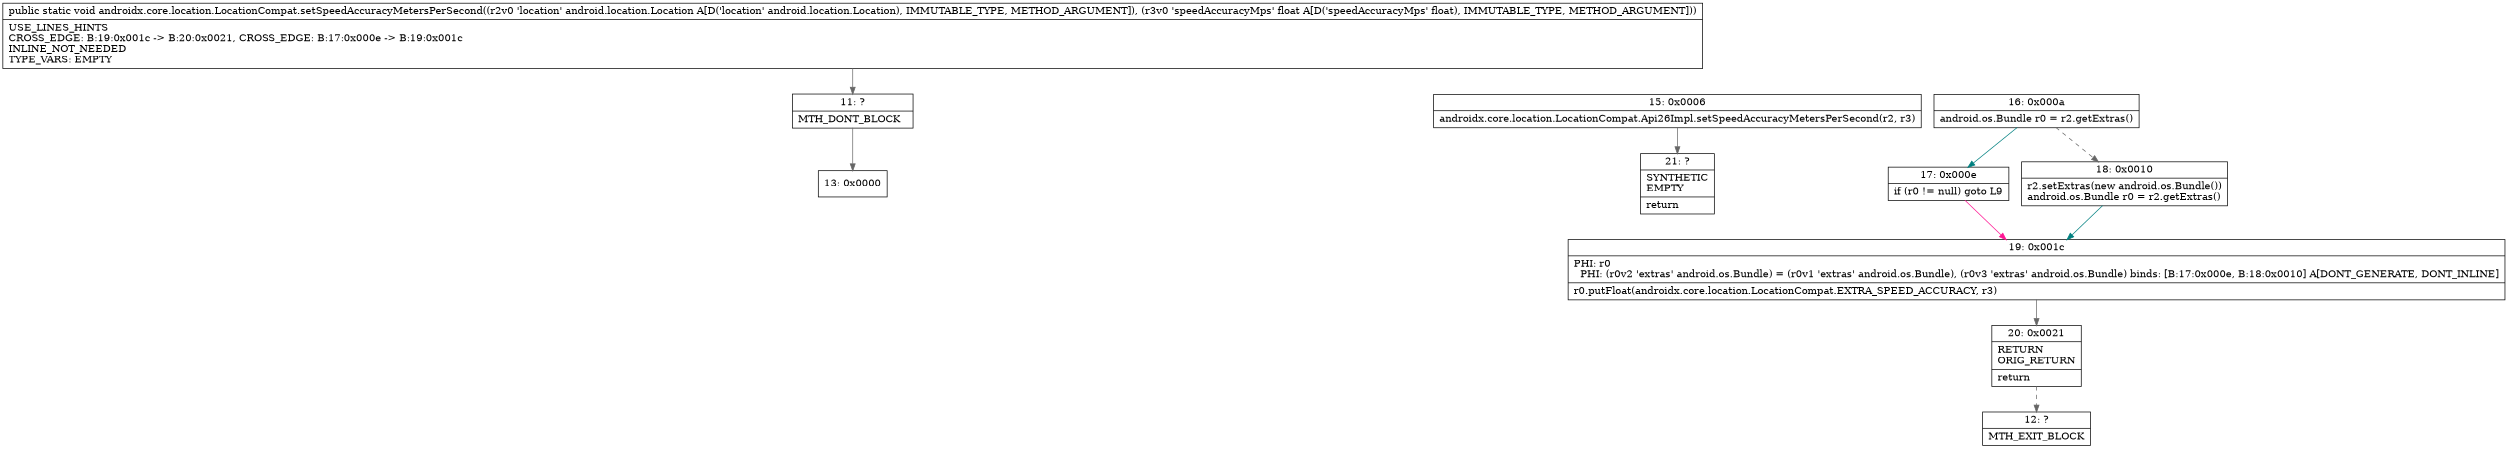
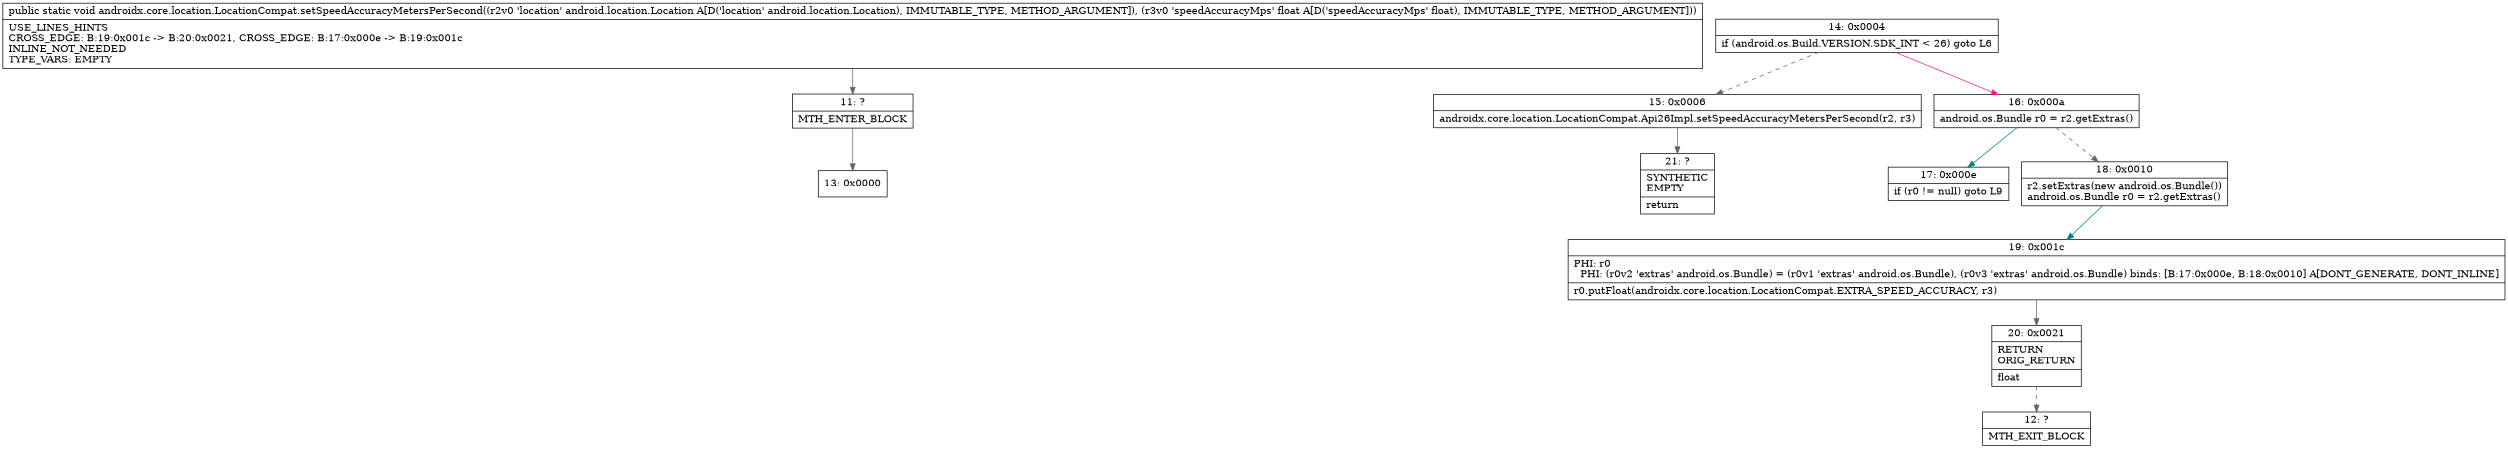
  digraph {
    node [shape=record]
    edge [color=gray40]
-   n1 [label="{11\:\ ?|MTH_DONT_BLOCK\l}"]
+   n1 [label="{11\:\ ?|MTH_ENTER_BLOCK\l}"]
    n2 [label="{13\:\ 0x0000}"]
+   n3 [label="{14\:\ 0x0004|if (android.os.Build.VERSION.SDK_INT \< 26) goto L6\l}"]
    n4 [label="{15\:\ 0x0006|androidx.core.location.LocationCompat.Api26Impl.setSpeedAccuracyMetersPerSecond(r2, r3)\l}"]
    n5 [label="{16\:\ 0x000a|android.os.Bundle r0 = r2.getExtras()\l}"]
    n6 [label="{21\:\ ?|SYNTHETIC\lEMPTY\l|return\l}"]
    n7 [label="{17\:\ 0x000e|if (r0 != null) goto L9\l}"]
    n8 [label="{18\:\ 0x0010|r2.setExtras(new android.os.Bundle())\landroid.os.Bundle r0 = r2.getExtras()\l}"]
    n9 [label="{12\:\ ?|MTH_EXIT_BLOCK\l}"]
    n10 [label="{19\:\ 0x001c|PHI: r0 \l  PHI: (r0v2 'extras' android.os.Bundle) = (r0v1 'extras' android.os.Bundle), (r0v3 'extras' android.os.Bundle) binds: [B:17:0x000e, B:18:0x0010] A[DONT_GENERATE, DONT_INLINE]\l|r0.putFloat(androidx.core.location.LocationCompat.EXTRA_SPEED_ACCURACY, r3)\l}"]
-   n11 [label="{20\:\ 0x0021|RETURN\lORIG_RETURN\l|return\l}"]
+   n11 [label="{20\:\ 0x0021|RETURN\lORIG_RETURN\l|float\l}"]
    n12 [label="{public static void androidx.core.location.LocationCompat.setSpeedAccuracyMetersPerSecond((r2v0 'location' android.location.Location A[D('location' android.location.Location), IMMUTABLE_TYPE, METHOD_ARGUMENT]), (r3v0 'speedAccuracyMps' float A[D('speedAccuracyMps' float), IMMUTABLE_TYPE, METHOD_ARGUMENT]))  | USE_LINES_HINTS\lCROSS_EDGE: B:19:0x001c \-\> B:20:0x0021, CROSS_EDGE: B:17:0x000e \-\> B:19:0x001c\lINLINE_NOT_NEEDED\lTYPE_VARS: EMPTY\l}"]
    n1 -> n2
+   n3 -> n4 [style=dashed]
+   n3 -> n5 [color=deeppink]
    n4 -> n6
    n5 -> n7 [color=teal]
    n5 -> n8 [style=dashed]
-   n7 -> n10 [color=deeppink]
    n8 -> n10 [color=teal]
    n10 -> n11
    n11 -> n9 [style=dashed]
    n12 -> n1
  }
